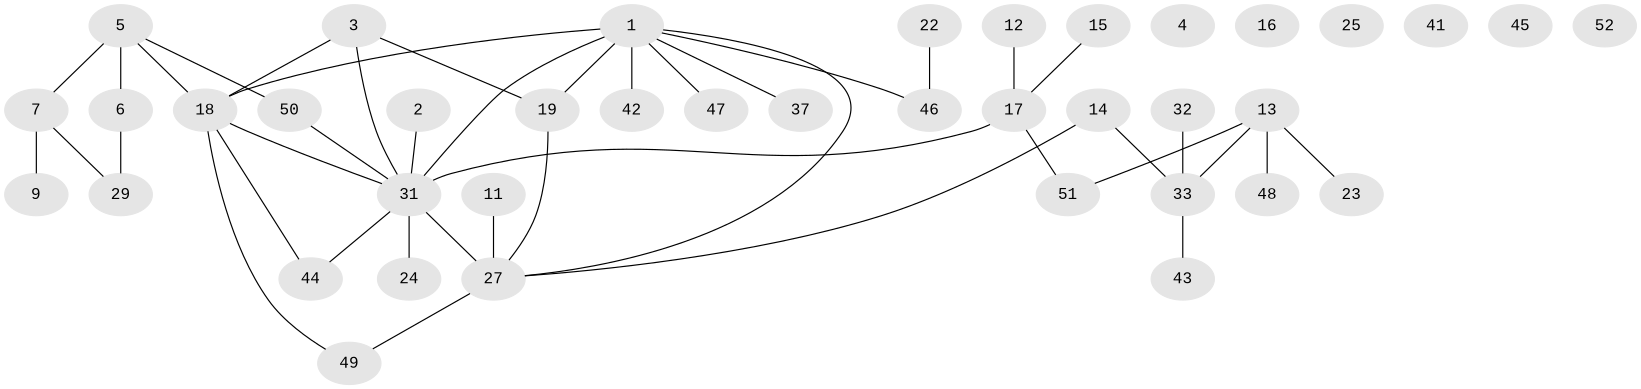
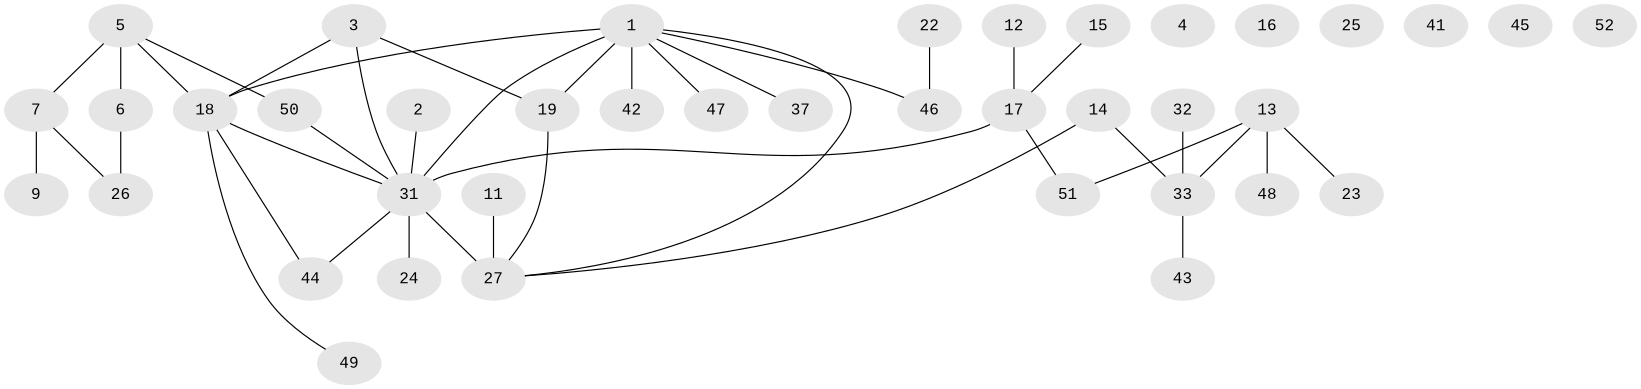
  graph {
    fontname="Liberation Mono"
    node [color=gray90 fontname="Liberation Mono" style=filled]
    edge [fontname="Liberation Mono"]
    1 [super="+10"]
    18 [super="+34"]
    19 [super="+31"]
    n4 [label=31 super="+40"]
    27 [super="+50"]
    37
    42
    46 [super="+49"]
    47
    n10 [label=49]
    44
    24
    2
    3
    4
    5 [super="+30"]
    6 [super="+8"]
    7 [super="+26"]
    n19 [label=50]
-   29
+   29 [label=26]
    9
    17 [super="+35"]
    51
    11
    12
    13 [super="+36"]
    23
    33 [super="+38"]
    48
    43
    14 [super="+28"]
    15
    16
    22
    25
    32
    41
    45
    52
    1 -- 18
    1 -- 19
    1 -- n4 [weight=2]
    1 -- 27
    1 -- 37
    1 -- 42
    1 -- 46
    1 -- 47
    18 -- n4
    18 -- n10
    18 -- 44
    19 -- 27
    n4 -- 27 [weight=2]
    n4 -- 44
    n4 -- 24
-   27 -- n10
    2 -- n4
    3 -- 18
    3 -- 19
    3 -- n4
    5 -- 18
    5 -- 6
    5 -- 7 [weight=2]
    5 -- n19
    6 -- 29
    7 -- 29
    7 -- 9
    n19 -- n4
    17 -- n4
    17 -- 51
    11 -- 27
    12 -- 17
    13 -- 51
    13 -- 23
    13 -- 33
    13 -- 48
    33 -- 43
    14 -- 27
    14 -- 33
    15 -- 17
    22 -- 46
    32 -- 33
  }
